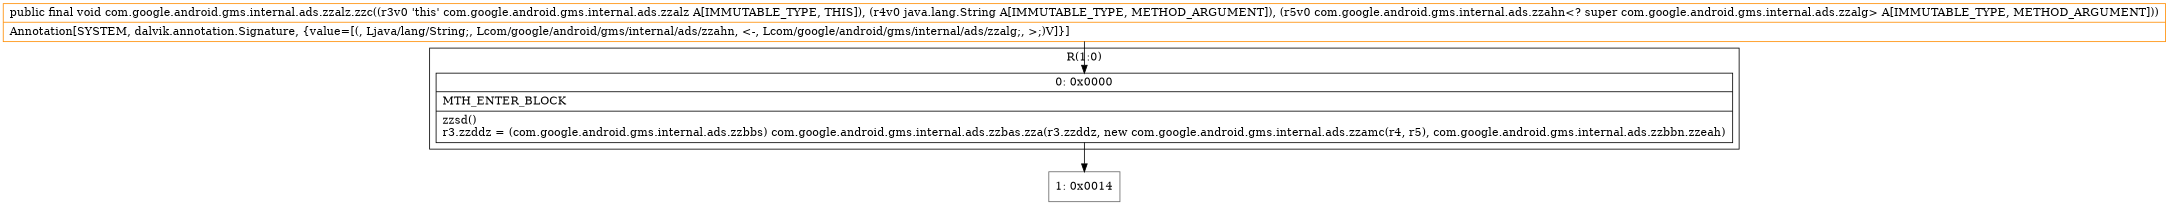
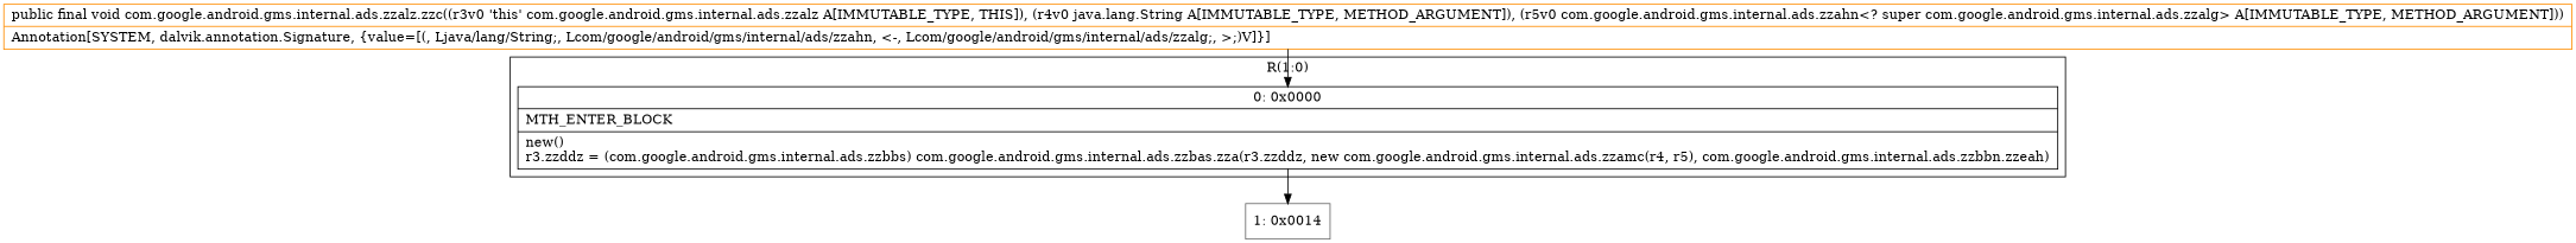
  digraph {
    node [shape=record]
-   n1 [color=black label="{0\:\ 0x0000|MTH_ENTER_BLOCK\l|zzsd()\lr3.zzddz = (com.google.android.gms.internal.ads.zzbbs) com.google.android.gms.internal.ads.zzbas.zza(r3.zzddz, new com.google.android.gms.internal.ads.zzamc(r4, r5), com.google.android.gms.internal.ads.zzbbn.zzeah)\l}"]
+   n1 [color=black label="{0\:\ 0x0000|MTH_ENTER_BLOCK\l|new()\lr3.zzddz = (com.google.android.gms.internal.ads.zzbbs) com.google.android.gms.internal.ads.zzbas.zza(r3.zzddz, new com.google.android.gms.internal.ads.zzamc(r4, r5), com.google.android.gms.internal.ads.zzbbn.zzeah)\l}"]
    n2 [color=gray40 label="{1\:\ 0x0014}"]
    n3 [label="{public final void com.google.android.gms.internal.ads.zzalz.zzc((r3v0 'this' com.google.android.gms.internal.ads.zzalz A[IMMUTABLE_TYPE, THIS]), (r4v0 java.lang.String A[IMMUTABLE_TYPE, METHOD_ARGUMENT]), (r5v0 com.google.android.gms.internal.ads.zzahn\<? super com.google.android.gms.internal.ads.zzalg\> A[IMMUTABLE_TYPE, METHOD_ARGUMENT]))  | Annotation[SYSTEM, dalvik.annotation.Signature, \{value=[(, Ljava\/lang\/String;, Lcom\/google\/android\/gms\/internal\/ads\/zzahn, \<\-, Lcom\/google\/android\/gms\/internal\/ads\/zzalg;, \>;)V]\}]\l}" color=darkorange]
    subgraph cluster_1 {
      label="R(1:0)"
      n1
    }
    n1 -> n2
    n3 -> n1
  }
